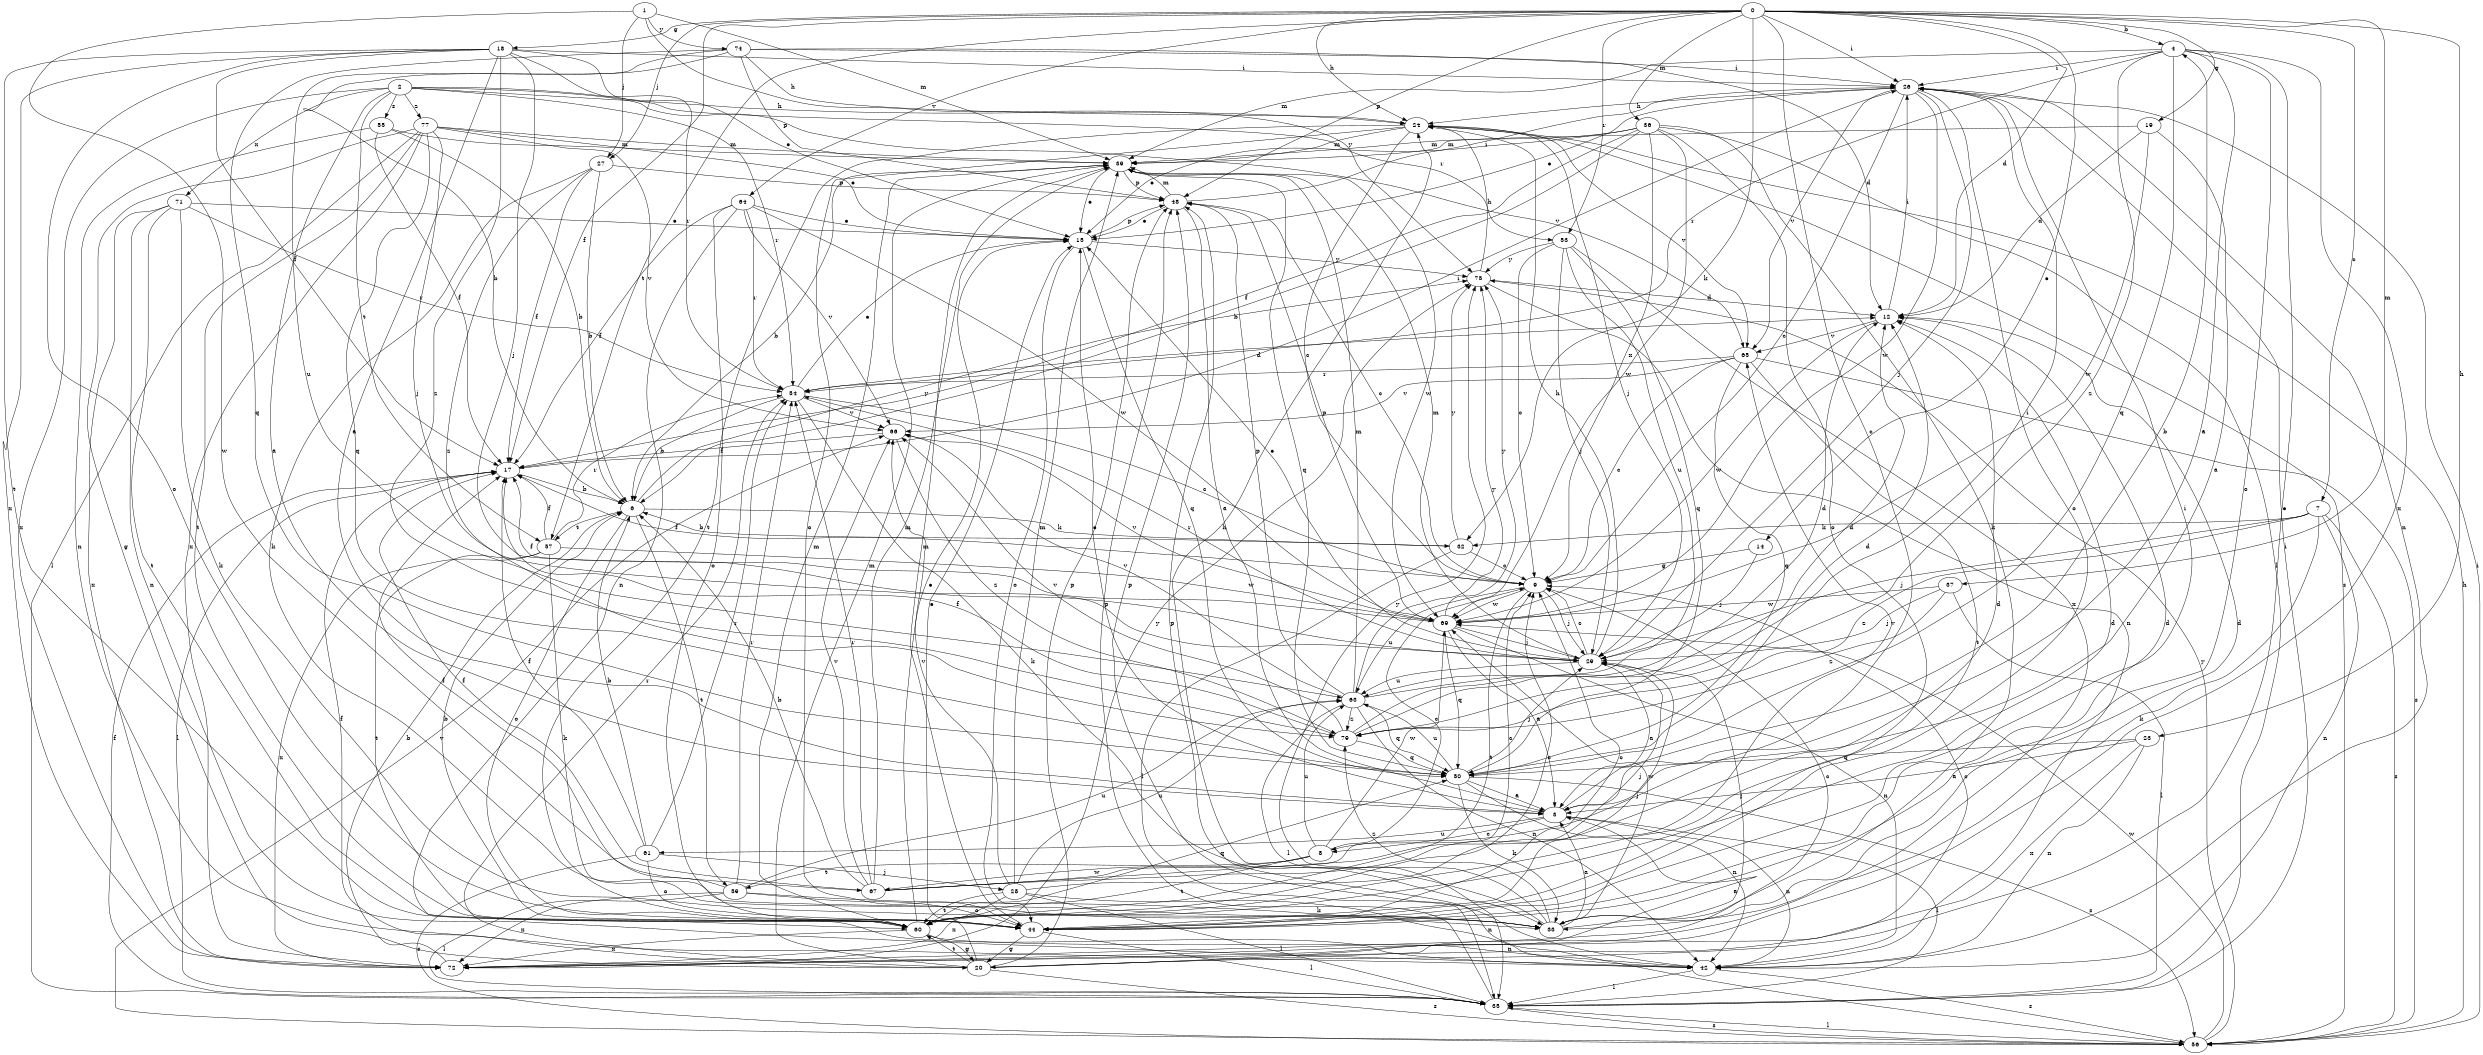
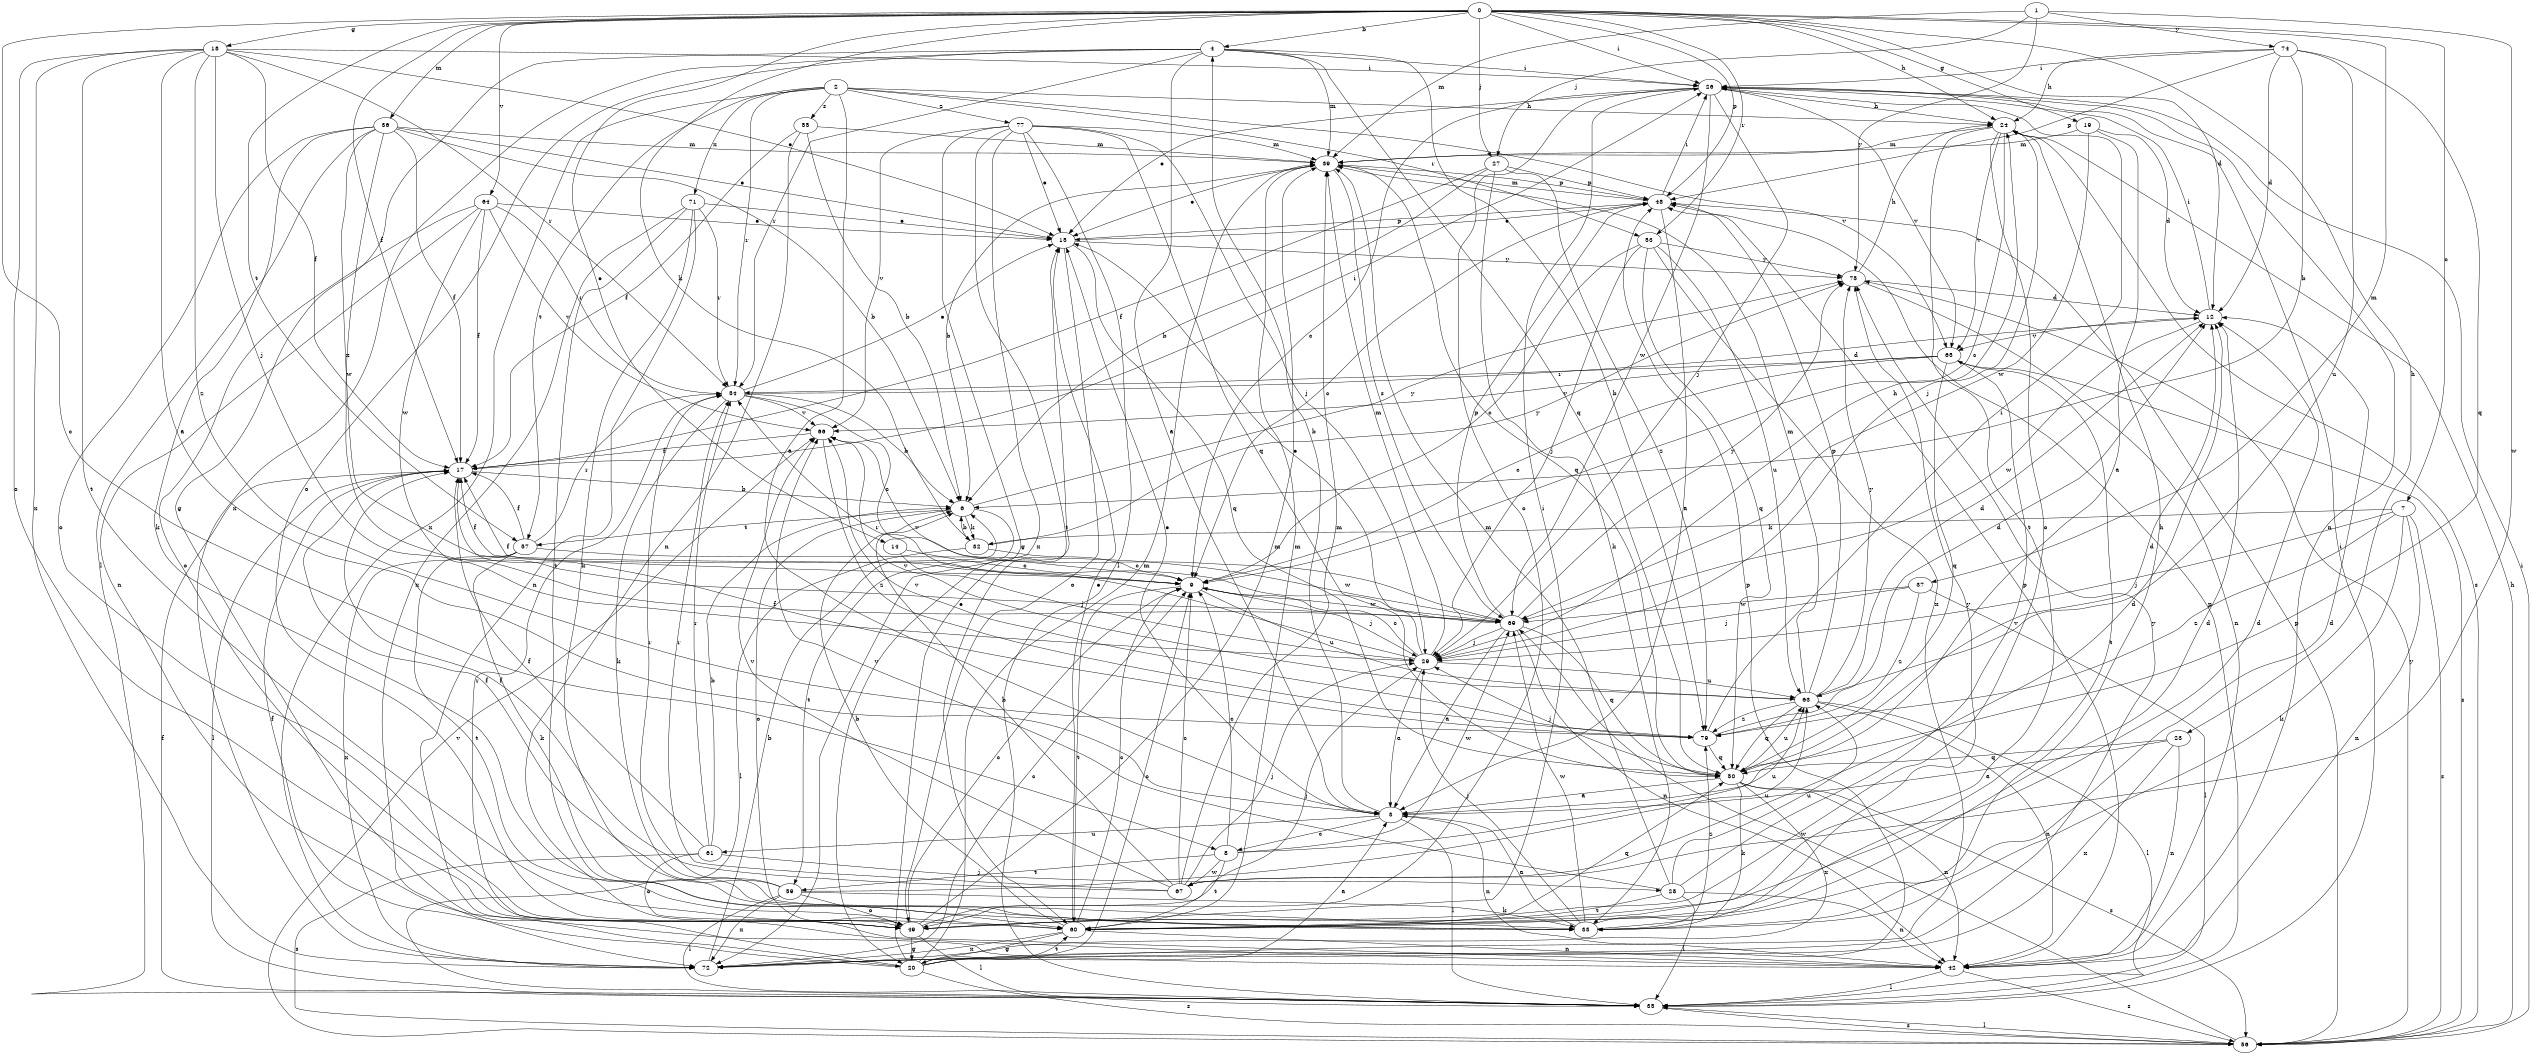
  strict digraph {
    0
    4
    7
    8
    12
    14
    17
    18
    19
    23
    24
    26
    27
    32
    36
    37
    48
    53
    57
    64
    39
    3
    54
    72
    20
-   44
+   44 [label=49]
    50
    79
    42
    29
    33
    56
    67
    59
    9
    60
    63
    69
    65
    35
    6
    15
    75
    66
    1
    74
    2
    55
    71
    77
    61
    28
    0 -> 4 [label=b]
    0 -> 7 [label=c]
    0 -> 8 [label=c]
    0 -> 12 [label=d]
    0 -> 14 [label=e]
    0 -> 17 [label=f]
    0 -> 18 [label=g]
    0 -> 19 [label=g]
    0 -> 23 [label=h]
    0 -> 24 [label=h]
    0 -> 26 [label=i]
    0 -> 27 [label=j]
    0 -> 32 [label=k]
    0 -> 36 [label=m]
    0 -> 37 [label=m]
    0 -> 48 [label=p]
    0 -> 53 [label=r]
    0 -> 57 [label=t]
    0 -> 64 [label=v]
    4 -> 26 [label=i]
    4 -> 39 [label=m]
    4 -> 3 [label=a]
    4 -> 54 [label=r]
    4 -> 72 [label=x]
-   4 -> 20 [label=e]
+   4 -> 20 [label=g]
    4 -> 44 [label=o]
    4 -> 50 [label=q]
-   4 -> 79 [label=z]
+   4 -> 79 [label=b]
    7 -> 32 [label=k]
    7 -> 79 [label=z]
    7 -> 42 [label=n]
    7 -> 29 [label=j]
    7 -> 33 [label=k]
    7 -> 56 [label=s]
    8 -> 67 [label=w]
    8 -> 59 [label=t]
    8 -> 9 [label=c]
    8 -> 60 [label=t]
    8 -> 63 [label=u]
    8 -> 69 [label=w]
    12 -> 26 [label=i]
    12 -> 69 [label=w]
    12 -> 65 [label=v]
    14 -> 29 [label=j]
-   14 -> 9 [label=g]
+   14 -> 9 [label=c]
    17 -> 26 [label=i]
    17 -> 35 [label=l]
    17 -> 6 [label=b]
    18 -> 17 [label=f]
    18 -> 26 [label=i]
    18 -> 3 [label=a]
    18 -> 54 [label=r]
    18 -> 72 [label=x]
    18 -> 44 [label=o]
    18 -> 79 [label=z]
    18 -> 29 [label=j]
    18 -> 60 [label=t]
    18 -> 15 [label=e]
    19 -> 12 [label=d]
    19 -> 39 [label=m]
    19 -> 3 [label=a]
    19 -> 69 [label=w]
    23 -> 3 [label=a]
    23 -> 72 [label=x]
    23 -> 50 [label=q]
    23 -> 42 [label=n]
    24 -> 39 [label=m]
    24 -> 44 [label=o]
    24 -> 29 [label=j]
    24 -> 56 [label=s]
    24 -> 9 [label=c]
    24 -> 60 [label=t]
    24 -> 65 [label=v]
    26 -> 24 [label=h]
    26 -> 44 [label=o]
    26 -> 42 [label=n]
    26 -> 29 [label=j]
    26 -> 9 [label=c]
    26 -> 69 [label=w]
    26 -> 65 [label=v]
    26 -> 15 [label=e]
    27 -> 17 [label=f]
    27 -> 48 [label=p]
    27 -> 79 [label=z]
    27 -> 33 [label=k]
    27 -> 6 [label=b]
    32 -> 9 [label=c]
    32 -> 35 [label=l]
    32 -> 6 [label=b]
    32 -> 75 [label=y]
    36 -> 17 [label=f]
    36 -> 39 [label=m]
    36 -> 44 [label=o]
    36 -> 33 [label=k]
    36 -> 9 [label=x]
    36 -> 69 [label=w]
    36 -> 35 [label=l]
    36 -> 6 [label=b]
    36 -> 15 [label=e]
    37 -> 79 [label=z]
    37 -> 29 [label=j]
    37 -> 69 [label=w]
    37 -> 35 [label=l]
    48 -> 26 [label=i]
    48 -> 39 [label=m]
    48 -> 3 [label=a]
    48 -> 9 [label=c]
    48 -> 15 [label=e]
    53 -> 72 [label=x]
    53 -> 50 [label=q]
    53 -> 29 [label=j]
    53 -> 9 [label=c]
    53 -> 63 [label=u]
    53 -> 75 [label=y]
    57 -> 17 [label=f]
    57 -> 54 [label=r]
    57 -> 72 [label=x]
    57 -> 33 [label=k]
    57 -> 60 [label=t]
    57 -> 69 [label=w]
    64 -> 17 [label=f]
    64 -> 54 [label=r]
    64 -> 44 [label=o]
    64 -> 42 [label=n]
    64 -> 69 [label=w]
    64 -> 15 [label=e]
    64 -> 66 [label=v]
    39 -> 48 [label=p]
    39 -> 50 [label=q]
-   39 -> 69 [label=w]
+   39 -> 69 [label=s]
    39 -> 6 [label=b]
    39 -> 15 [label=e]
    3 -> 4 [label=b]
    3 -> 8 [label=c]
    3 -> 42 [label=n]
    3 -> 35 [label=l]
    3 -> 15 [label=e]
    3 -> 61 [label=u]
    54 -> 12 [label=d]
    54 -> 33 [label=k]
    54 -> 9 [label=c]
    54 -> 6 [label=b]
    54 -> 15 [label=e]
    54 -> 66 [label=v]
    72 -> 9 [label=c]
    72 -> 6 [label=b]
    72 -> 75 [label=y]
    20 -> 17 [label=f]
    20 -> 48 [label=p]
    20 -> 39 [label=m]
    20 -> 3 [label=a]
    20 -> 54 [label=r]
    20 -> 56 [label=s]
    20 -> 9 [label=c]
    20 -> 60 [label=t]
    20 -> 15 [label=e]
    44 -> 12 [label=d]
    44 -> 26 [label=i]
    44 -> 39 [label=m]
    44 -> 20 [label=g]
    44 -> 29 [label=j]
    44 -> 9 [label=c]
    44 -> 35 [label=l]
    50 -> 12 [label=d]
    50 -> 3 [label=a]
-   28 -> 72 [label=x]
+   50 -> 72 [label=x]
    50 -> 42 [label=n]
    50 -> 29 [label=j]
    50 -> 33 [label=k]
    50 -> 56 [label=s]
    50 -> 63 [label=u]
    79 -> 12 [label=d]
    79 -> 17 [label=f]
    79 -> 26 [label=i]
    79 -> 50 [label=q]
    79 -> 66 [label=v]
    42 -> 48 [label=p]
    42 -> 56 [label=s]
    42 -> 35 [label=l]
    29 -> 24 [label=h]
    29 -> 39 [label=m]
    29 -> 3 [label=a]
    29 -> 54 [label=r]
    29 -> 9 [label=c]
    29 -> 63 [label=u]
    29 -> 15 [label=e]
    33 -> 12 [label=d]
    33 -> 24 [label=h]
    33 -> 3 [label=a]
    33 -> 79 [label=z]
    33 -> 29 [label=j]
    33 -> 69 [label=w]
    33 -> 75 [label=y]
    56 -> 24 [label=h]
    56 -> 26 [label=i]
    56 -> 48 [label=p]
    56 -> 69 [label=w]
    56 -> 35 [label=l]
    56 -> 75 [label=y]
    56 -> 66 [label=v]
    67 -> 12 [label=d]
    67 -> 17 [label=f]
    67 -> 39 [label=m]
    67 -> 54 [label=r]
    67 -> 29 [label=j]
    67 -> 9 [label=c]
    67 -> 6 [label=b]
    67 -> 66 [label=v]
    59 -> 17 [label=f]
    59 -> 54 [label=r]
    59 -> 72 [label=x]
    59 -> 44 [label=o]
    59 -> 33 [label=k]
    59 -> 63 [label=u]
    59 -> 35 [label=l]
    9 -> 17 [label=f]
    9 -> 29 [label=j]
    9 -> 60 [label=t]
    9 -> 63 [label=u]
    9 -> 69 [label=w]
    60 -> 12 [label=d]
    60 -> 39 [label=m]
    60 -> 72 [label=x]
    60 -> 20 [label=g]
    60 -> 50 [label=q]
    60 -> 42 [label=n]
    60 -> 9 [label=c]
    60 -> 6 [label=b]
    60 -> 15 [label=e]
    63 -> 12 [label=d]
    63 -> 48 [label=p]
    63 -> 39 [label=m]
    63 -> 50 [label=q]
    63 -> 79 [label=z]
    63 -> 42 [label=n]
    63 -> 35 [label=l]
    63 -> 75 [label=y]
    63 -> 66 [label=v]
    69 -> 17 [label=f]
    69 -> 48 [label=p]
    69 -> 3 [label=a]
    69 -> 50 [label=q]
    69 -> 42 [label=n]
    69 -> 29 [label=j]
    69 -> 75 [label=y]
    69 -> 66 [label=v]
    65 -> 54 [label=r]
    65 -> 50 [label=q]
    65 -> 56 [label=s]
    65 -> 9 [label=c]
    65 -> 60 [label=t]
    65 -> 66 [label=v]
    35 -> 17 [label=f]
    35 -> 26 [label=i]
    35 -> 48 [label=p]
    35 -> 56 [label=s]
    6 -> 32 [label=k]
    6 -> 57 [label=t]
    6 -> 44 [label=o]
    6 -> 59 [label=t]
    6 -> 75 [label=y]
    15 -> 48 [label=p]
    15 -> 44 [label=o]
    15 -> 50 [label=q]
    15 -> 75 [label=y]
    75 -> 12 [label=d]
    75 -> 24 [label=h]
    75 -> 42 [label=n]
    66 -> 17 [label=f]
    66 -> 79 [label=z]
    1 -> 27 [label=j]
    1 -> 39 [label=m]
    1 -> 67 [label=w]
    1 -> 75 [label=y]
    1 -> 74 [label=y]
    74 -> 12 [label=d]
    74 -> 24 [label=h]
    74 -> 26 [label=i]
    74 -> 48 [label=p]
    74 -> 50 [label=q]
    74 -> 63 [label=u]
    74 -> 6 [label=b]
    2 -> 24 [label=h]
    2 -> 53 [label=r]
    2 -> 57 [label=t]
    2 -> 3 [label=a]
    2 -> 54 [label=r]
    2 -> 72 [label=x]
    2 -> 65 [label=v]
    2 -> 55 [label=s]
    2 -> 71 [label=x]
    2 -> 77 [label=z]
    55 -> 17 [label=f]
    55 -> 39 [label=m]
    55 -> 42 [label=n]
    55 -> 6 [label=b]
    71 -> 54 [label=r]
    71 -> 72 [label=x]
    71 -> 42 [label=n]
    71 -> 33 [label=k]
    71 -> 60 [label=t]
    71 -> 15 [label=e]
    77 -> 39 [label=m]
    77 -> 72 [label=x]
    77 -> 20 [label=g]
    77 -> 50 [label=q]
    77 -> 29 [label=j]
    77 -> 60 [label=t]
    77 -> 35 [label=l]
    77 -> 15 [label=e]
    77 -> 66 [label=v]
    61 -> 17 [label=f]
    61 -> 54 [label=r]
    61 -> 44 [label=o]
    61 -> 56 [label=s]
    61 -> 6 [label=b]
    61 -> 28 [label=j]
    28 -> 39 [label=m]
    28 -> 42 [label=n]
    28 -> 60 [label=t]
    28 -> 63 [label=u]
    28 -> 65 [label=v]
    28 -> 35 [label=l]
    28 -> 66 [label=v]
  }
